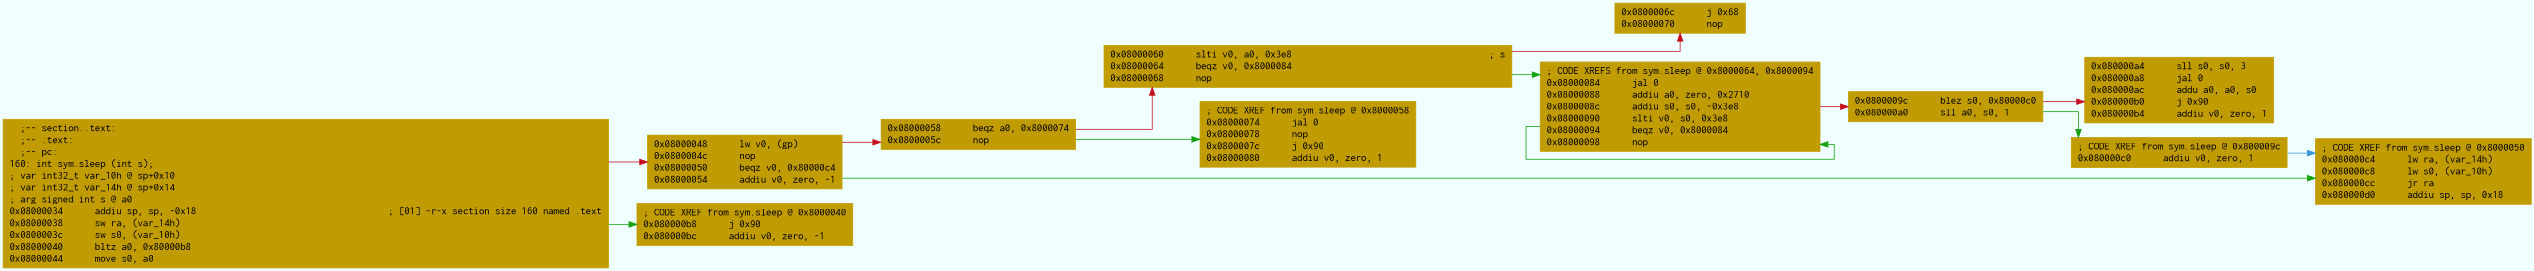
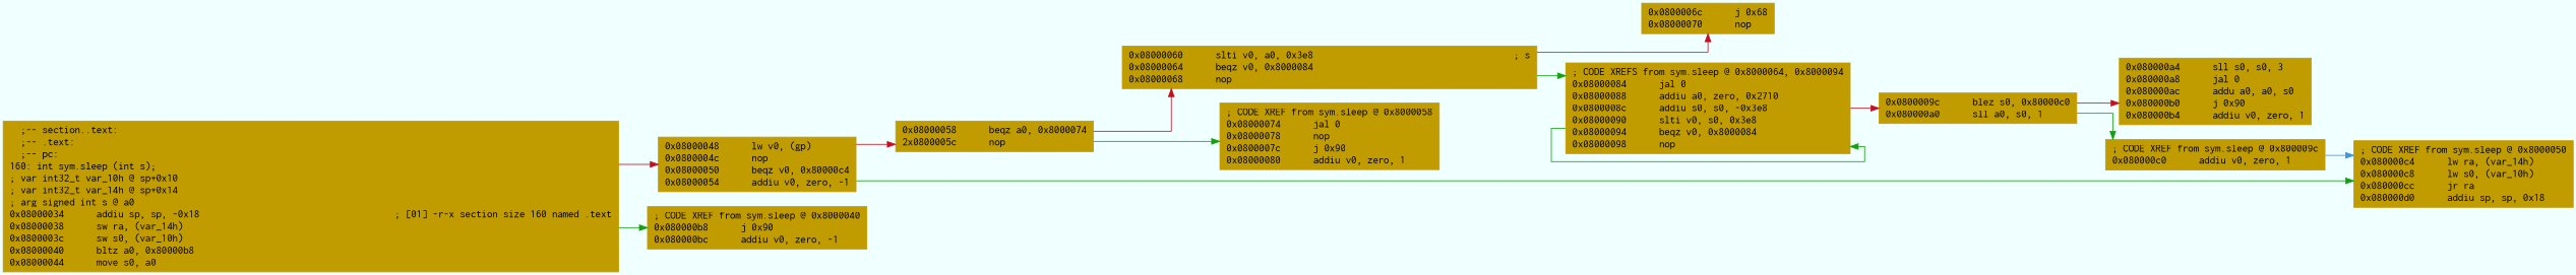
  digraph {
    bgcolor=azure
    fontname=Courier
    fontsize=8
    splines=ortho
    rankdir=LR
    node [color="#c19c00" fillcolor="#c19c00" fontname=Courier shape=box style=filled]
    edge [arrowhead=normal color="#c50f1f"]
    n1 [label="  ;-- section..text:\l  ;-- .text:\l  ;-- pc:\l160: int sym.sleep (int s);\l; var int32_t var_10h @ sp+0x10\l; var int32_t var_14h @ sp+0x14\l; arg signed int s @ a0\l0x08000034      addiu sp, sp, -0x18                                    ; [01] -r-x section size 160 named .text\l0x08000038      sw ra, (var_14h)\l0x0800003c      sw s0, (var_10h)\l0x08000040      bltz a0, 0x80000b8\l0x08000044      move s0, a0\l"]
    n2 [label="0x08000048      lw v0, (gp)\l0x0800004c      nop\l0x08000050      beqz v0, 0x80000c4\l0x08000054      addiu v0, zero, -1\l"]
    n3 [label="; CODE XREF from sym.sleep @ 0x8000040\l0x080000b8      j 0x90\l0x080000bc      addiu v0, zero, -1\l"]
-   n4 [label="0x08000058      beqz a0, 0x8000074\l0x0800005c      nop\l"]
+   n4 [label="0x08000058      beqz a0, 0x8000074\l2x0800005c      nop\l"]
    n5 [label="; CODE XREF from sym.sleep @ 0x8000050\l0x080000c4      lw ra, (var_14h)\l0x080000c8      lw s0, (var_10h)\l0x080000cc      jr ra\l0x080000d0      addiu sp, sp, 0x18\l"]
    n6 [label="0x08000060      slti v0, a0, 0x3e8                                     ; s\l0x08000064      beqz v0, 0x8000084\l0x08000068      nop\l"]
    n7 [label="; CODE XREF from sym.sleep @ 0x8000058\l0x08000074      jal 0\l0x08000078      nop\l0x0800007c      j 0x90\l0x08000080      addiu v0, zero, 1\l"]
    n8 [label="0x0800006c      j 0x68\l0x08000070      nop\l"]
    n9 [label="; CODE XREFS from sym.sleep @ 0x8000064, 0x8000094\l0x08000084      jal 0\l0x08000088      addiu a0, zero, 0x2710\l0x0800008c      addiu s0, s0, -0x3e8\l0x08000090      slti v0, s0, 0x3e8\l0x08000094      beqz v0, 0x8000084\l0x08000098      nop\l"]
    n10 [label="0x0800009c      blez s0, 0x80000c0\l0x080000a0      sll a0, s0, 1\l"]
    n11 [label="0x080000a4      sll s0, s0, 3\l0x080000a8      jal 0\l0x080000ac      addu a0, a0, s0\l0x080000b0      j 0x90\l0x080000b4      addiu v0, zero, 1\l"]
    n12 [label="; CODE XREF from sym.sleep @ 0x800009c\l0x080000c0      addiu v0, zero, 1\l"]
    n1 -> n2
    n1 -> n3 [color="#13a10e"]
    n2 -> n4
    n2 -> n5 [color="#13a10e"]
    n4 -> n6
    n4 -> n7 [color="#13a10e"]
    n6 -> n8
    n6 -> n9 [color="#13a10e"]
    n9 -> n9 [color="#13a10e"]
    n9 -> n10
    n10 -> n11
    n10 -> n12 [color="#13a10e"]
    n12 -> n5 [color="#3a96dd"]
  }
